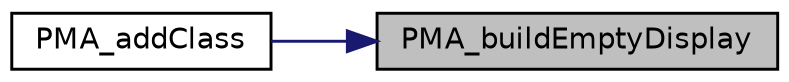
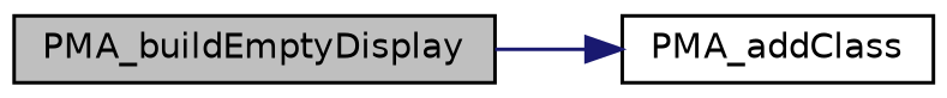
  digraph {
    rankdir=LR
    node [color=black fontname=Helvetica fontsize=10 shape=record style=filled]
    n1 [fillcolor=grey75 fontcolor=black height=0.2 label=PMA_buildEmptyDisplay width=0.4]
    n2 [fillcolor=white height=0.2 label=PMA_addClass width=0.4]
-   n2 -> n1 [color=midnightblue fontname=Helvetica fontsize=10 labelfontname=Helvetica labelfontsize=10 style=solid]
+   n1 -> n2 [color=midnightblue fontname=Helvetica fontsize=10 labelfontname=Helvetica labelfontsize=10 style=solid]
  }
